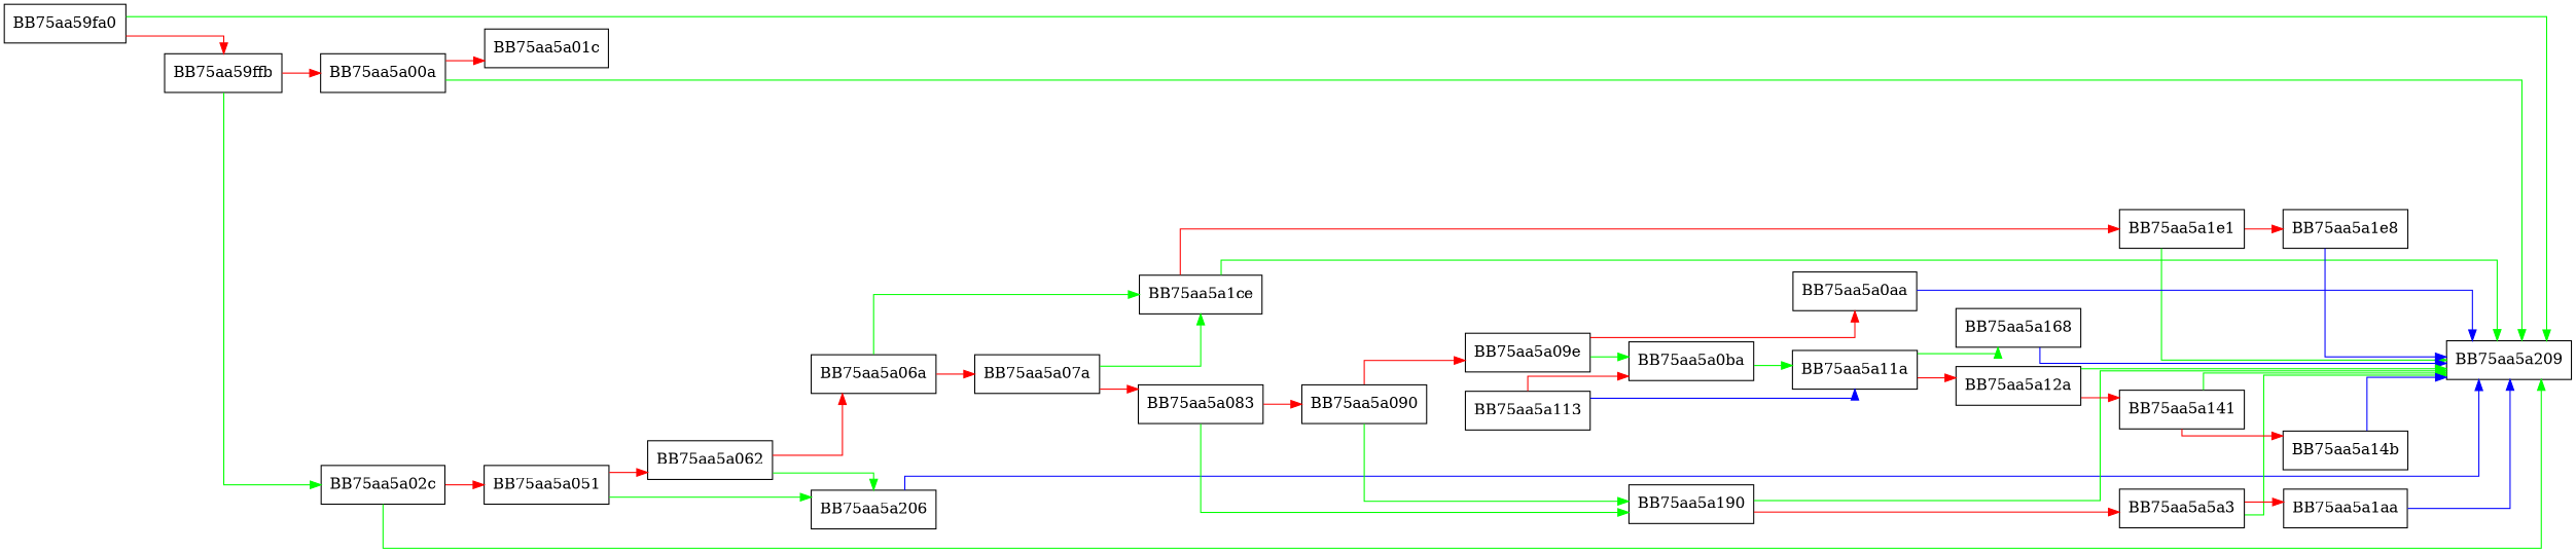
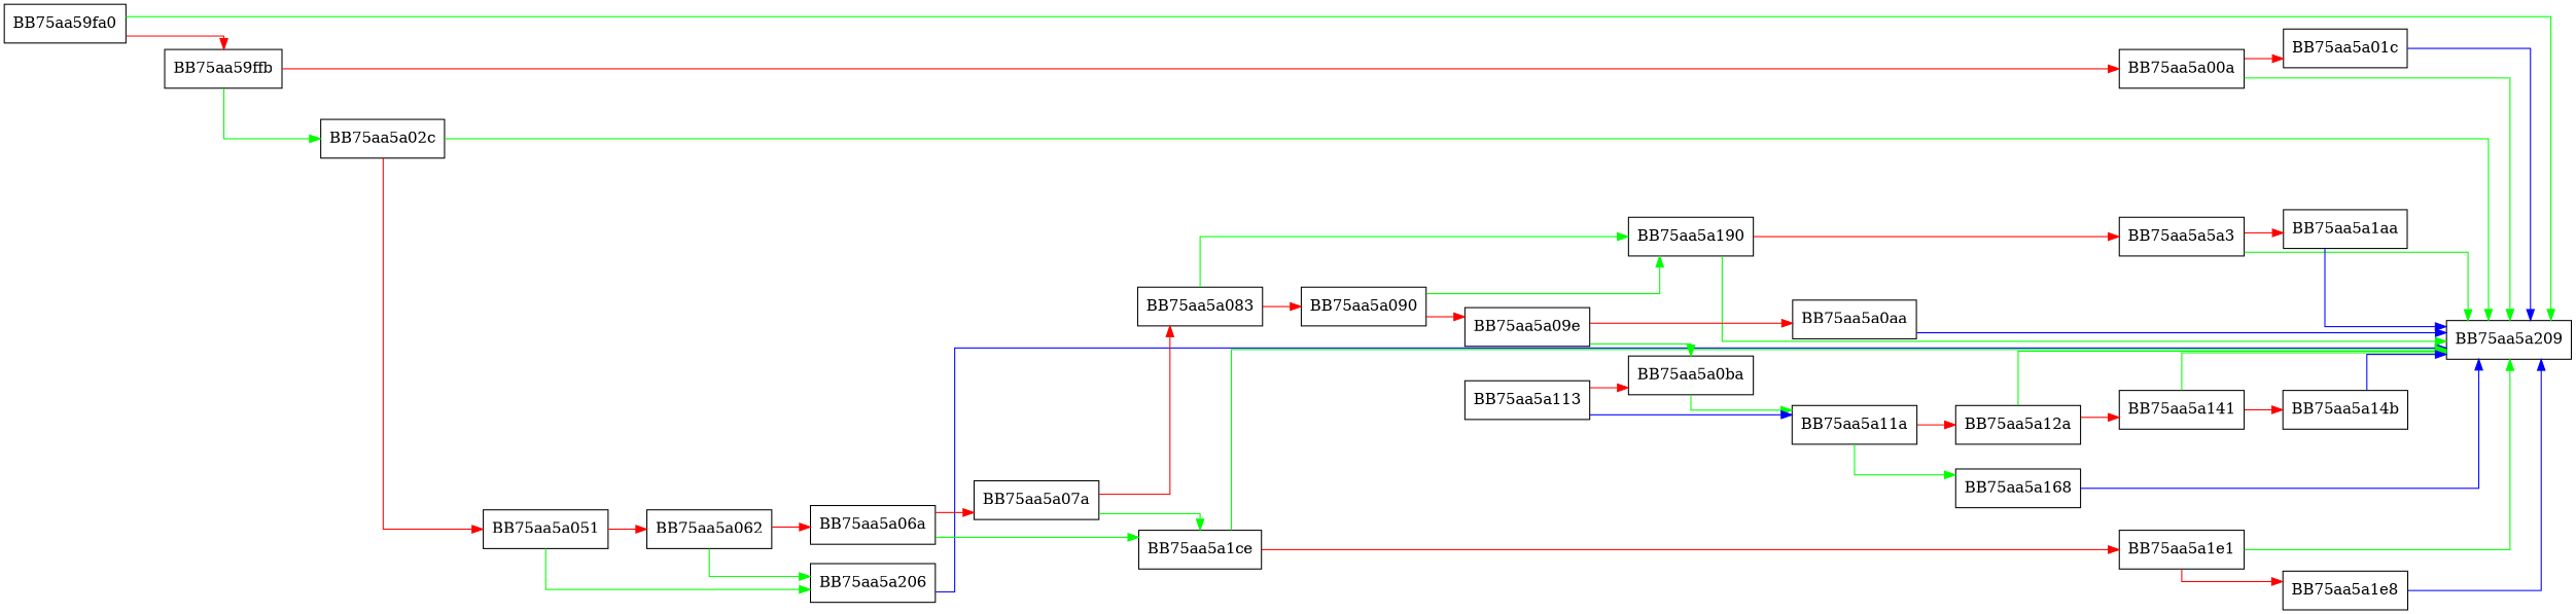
  digraph {
    rankdir=LR
    splines=ortho
    node [shape=box]
    edge [color=green]
    BB75aa59fa0
    BB75aa5a209
    BB75aa59ffb
    BB75aa5a02c
    BB75aa5a00a
    BB75aa5a051
    BB75aa5a01c
    BB75aa5a206
    BB75aa5a062
    BB75aa5a06a
    BB75aa5a1ce
    BB75aa5a07a
    BB75aa5a1e1
    BB75aa5a083
    BB75aa5a1e8
    BB75aa5a190
    BB75aa5a090
    n18 [label=BB75aa5a5a3]
    BB75aa5a09e
    BB75aa5a1aa
    BB75aa5a0ba
    BB75aa5a0aa
    BB75aa5a11a
    BB75aa5a168
    BB75aa5a12a
    BB75aa5a113
    BB75aa5a141
    BB75aa5a14b
    BB75aa59fa0 -> BB75aa5a209
    BB75aa59fa0 -> BB75aa59ffb [color=red]
    BB75aa59ffb -> BB75aa5a02c
    BB75aa59ffb -> BB75aa5a00a [color=red]
    BB75aa5a02c -> BB75aa5a209
    BB75aa5a02c -> BB75aa5a051 [color=red]
    BB75aa5a00a -> BB75aa5a209
    BB75aa5a00a -> BB75aa5a01c [color=red]
    BB75aa5a051 -> BB75aa5a206
    BB75aa5a051 -> BB75aa5a062 [color=red]
+   BB75aa5a01c -> BB75aa5a209 [color=blue]
    BB75aa5a206 -> BB75aa5a209 [color=blue]
    BB75aa5a062 -> BB75aa5a206
    BB75aa5a062 -> BB75aa5a06a [color=red]
    BB75aa5a06a -> BB75aa5a1ce
    BB75aa5a06a -> BB75aa5a07a [color=red]
    BB75aa5a1ce -> BB75aa5a209
    BB75aa5a1ce -> BB75aa5a1e1 [color=red]
    BB75aa5a07a -> BB75aa5a1ce
    BB75aa5a07a -> BB75aa5a083 [color=red]
    BB75aa5a1e1 -> BB75aa5a209
    BB75aa5a1e1 -> BB75aa5a1e8 [color=red]
    BB75aa5a083 -> BB75aa5a190
    BB75aa5a083 -> BB75aa5a090 [color=red]
    BB75aa5a1e8 -> BB75aa5a209 [color=blue]
    BB75aa5a190 -> BB75aa5a209
    BB75aa5a190 -> n18 [color=red]
    BB75aa5a090 -> BB75aa5a190
    BB75aa5a090 -> BB75aa5a09e [color=red]
    n18 -> BB75aa5a209
    n18 -> BB75aa5a1aa [color=red]
    BB75aa5a09e -> BB75aa5a0ba
    BB75aa5a09e -> BB75aa5a0aa [color=red]
    BB75aa5a1aa -> BB75aa5a209 [color=blue]
    BB75aa5a0ba -> BB75aa5a11a
    BB75aa5a0aa -> BB75aa5a209 [color=blue]
    BB75aa5a11a -> BB75aa5a168
    BB75aa5a11a -> BB75aa5a12a [color=red]
    BB75aa5a168 -> BB75aa5a209 [color=blue]
    BB75aa5a12a -> BB75aa5a209
    BB75aa5a12a -> BB75aa5a141 [color=red]
    BB75aa5a113 -> BB75aa5a0ba [color=red]
    BB75aa5a113 -> BB75aa5a11a [color=blue]
    BB75aa5a141 -> BB75aa5a209
    BB75aa5a141 -> BB75aa5a14b [color=red]
    BB75aa5a14b -> BB75aa5a209 [color=blue]
  }
